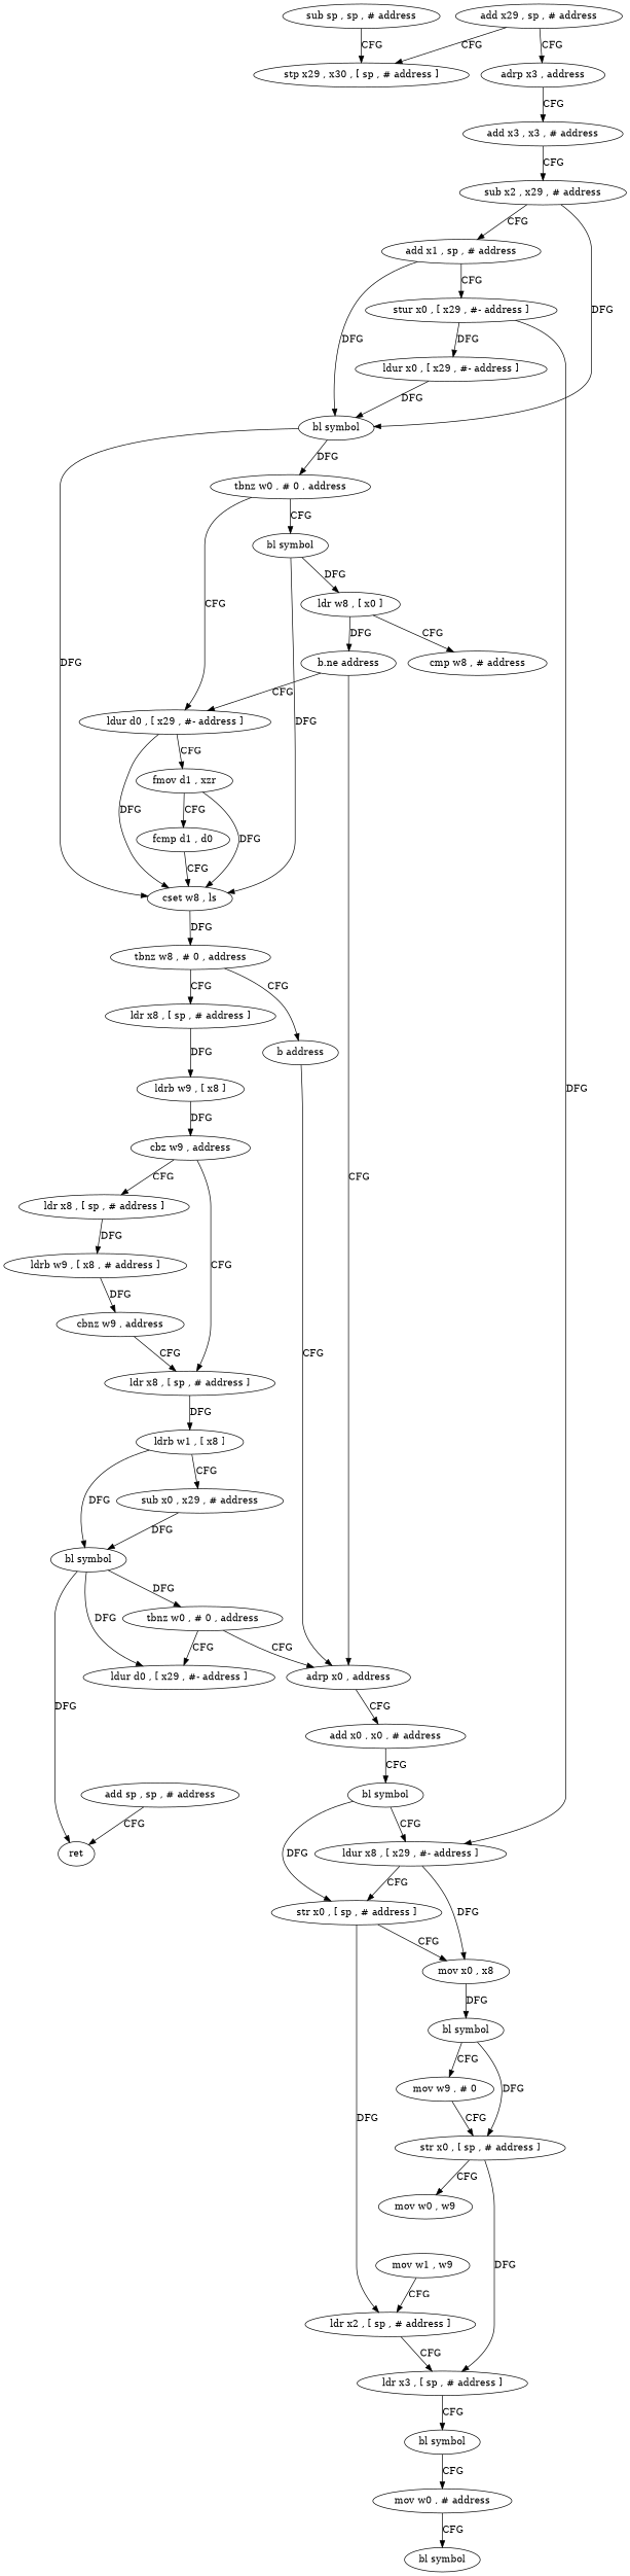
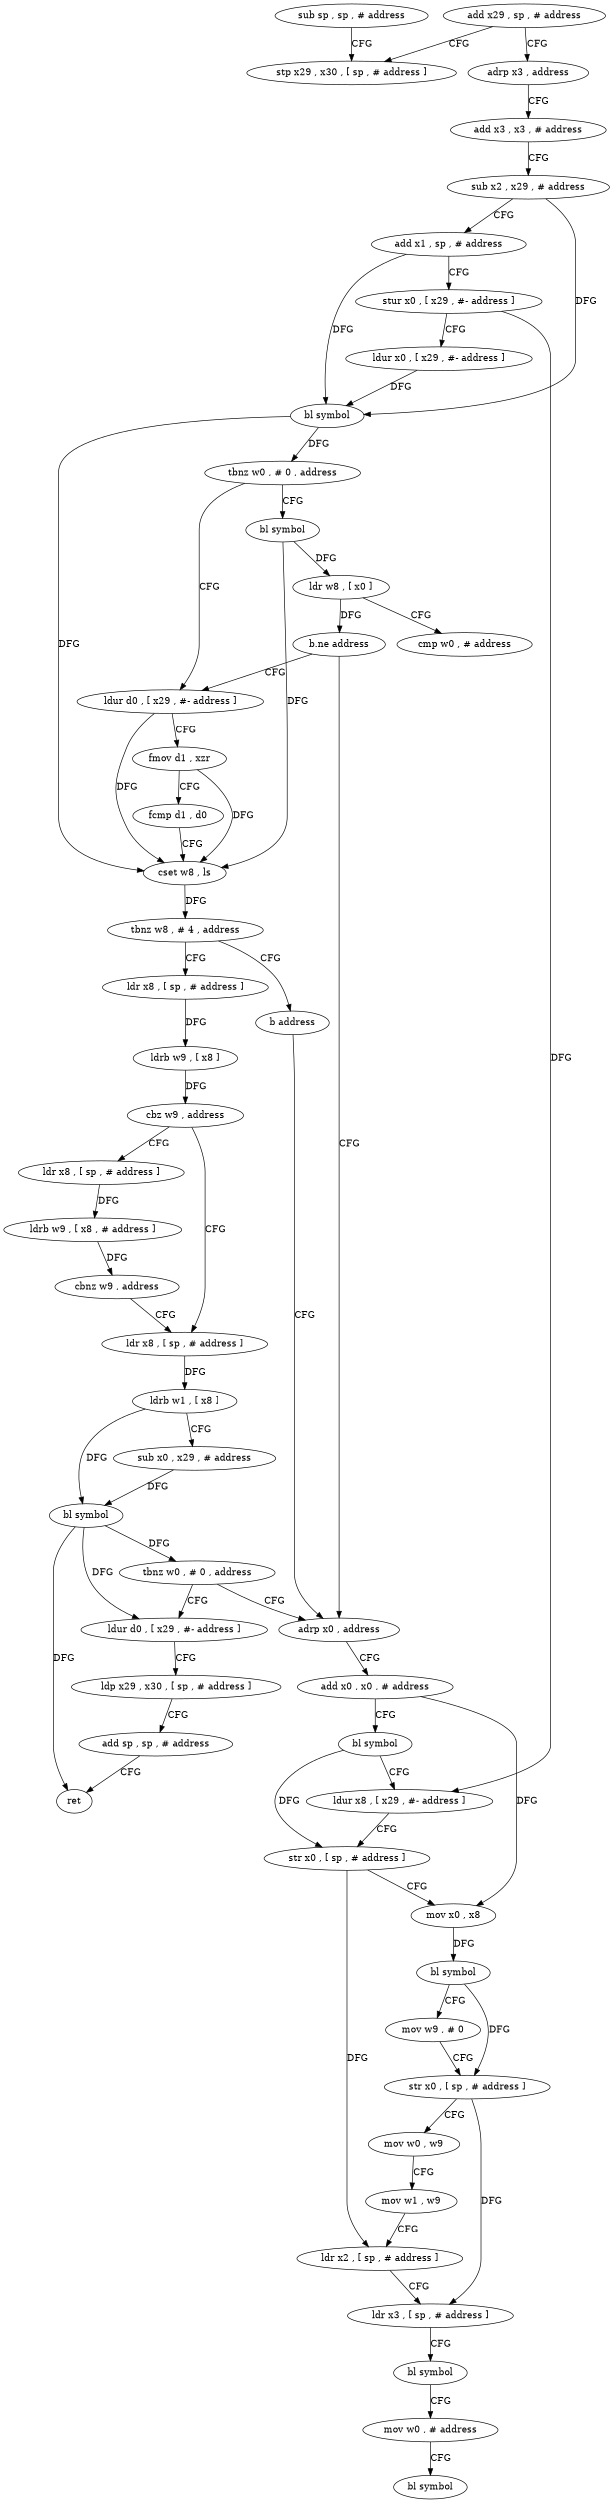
  digraph {
    n1 [label="sub sp , sp , # address"]
    n2 [label="stp x29 , x30 , [ sp , # address ]"]
    n3 [label="add x29 , sp , # address"]
    n4 [label="adrp x3 , address"]
    n5 [label="add x3 , x3 , # address"]
    n6 [label="sub x2 , x29 , # address"]
    n7 [label="add x1 , sp , # address"]
    n8 [label="bl symbol"]
    n9 [label="stur x0 , [ x29 , #- address ]"]
    n10 [label="tbnz w0 , # 0 , address"]
    n11 [label="cset w8 , ls"]
    n12 [label="ldur x0 , [ x29 , #- address ]"]
    n13 [label="ldur x8 , [ x29 , #- address ]"]
    n14 [label="str x0 , [ sp , # address ]"]
    n15 [label="mov x0 , x8"]
    n16 [label="ldur d0 , [ x29 , #- address ]"]
    n17 [label="bl symbol"]
-   n18 [label="tbnz w8 , # 0 , address"]
+   n18 [label="tbnz w8 , # 4 , address"]
    n19 [label="fmov d1 , xzr"]
    n20 [label="ldr w8 , [ x0 ]"]
    n21 [label="fcmp d1 , d0"]
-   n22 [label="cmp w8 , # address"]
+   n22 [label="cmp w0 , # address"]
    n23 [label="b.ne address"]
    n24 [label="ldr x8 , [ sp , # address ]"]
    n25 [label="b address"]
    n26 [label="ldrb w9 , [ x8 ]"]
    n27 [label="adrp x0 , address"]
    n28 [label="cbz w9 , address"]
    n29 [label="add x0 , x0 , # address"]
    n30 [label="bl symbol"]
    n31 [label="ldr x8 , [ sp , # address ]"]
    n32 [label="ldr x8 , [ sp , # address ]"]
    n33 [label="ldrb w1 , [ x8 ]"]
    n34 [label="ldrb w9 , [ x8 , # address ]"]
    n35 [label="sub x0 , x29 , # address"]
    n36 [label="bl symbol"]
    n37 [label="cbnz w9 , address"]
    n38 [label="ldr x2 , [ sp , # address ]"]
    n39 [label="bl symbol"]
    n40 [label="ldr x3 , [ sp , # address ]"]
    n41 [label="mov w9 , # 0"]
    n42 [label="str x0 , [ sp , # address ]"]
    n43 [label="mov w0 , w9"]
    n44 [label="mov w1 , w9"]
    n45 [label="bl symbol"]
    n46 [label="mov w0 , # address"]
    n47 [label="bl symbol"]
    n48 [label="tbnz w0 , # 0 , address"]
    n49 [label="ldur d0 , [ x29 , #- address ]"]
    n50 [label=ret]
+   n51 [label="ldp x29 , x30 , [ sp , # address ]"]
    n52 [label="add sp , sp , # address"]
    n1 -> n2 [label=CFG]
    n3 -> n2 [label=CFG]
    n3 -> n4 [label=CFG]
    n4 -> n5 [label=CFG]
    n5 -> n6 [label=CFG]
    n6 -> n7 [label=CFG]
    n6 -> n8 [label=DFG]
    n7 -> n8 [label=DFG]
    n7 -> n9 [label=CFG]
    n8 -> n10 [label=DFG]
    n8 -> n11 [label=DFG]
-   n9 -> n12 [label=DFG]
+   n9 -> n12 [label=CFG]
    n9 -> n13 [label=DFG]
    n10 -> n16 [label=CFG]
    n10 -> n17 [label=CFG]
    n11 -> n18 [label=DFG]
    n12 -> n8 [label=DFG]
    n13 -> n14 [label=CFG]
-   n13 -> n15 [label=DFG]
+   n29 -> n15 [label=DFG]
    n14 -> n15 [label=CFG]
    n14 -> n38 [label=DFG]
    n15 -> n39 [label=DFG]
    n16 -> n11 [label=DFG]
    n16 -> n19 [label=CFG]
    n17 -> n11 [label=DFG]
    n17 -> n20 [label=DFG]
    n18 -> n24 [label=CFG]
    n18 -> n25 [label=CFG]
    n19 -> n11 [label=DFG]
    n19 -> n21 [label=CFG]
    n20 -> n22 [label=CFG]
    n20 -> n23 [label=DFG]
    n21 -> n11 [label=CFG]
    n23 -> n16 [label=CFG]
    n23 -> n27 [label=CFG]
    n24 -> n26 [label=DFG]
    n25 -> n27 [label=CFG]
    n26 -> n28 [label=DFG]
    n27 -> n29 [label=CFG]
    n28 -> n31 [label=CFG]
    n28 -> n32 [label=CFG]
    n29 -> n30 [label=CFG]
    n30 -> n13 [label=CFG]
    n30 -> n14 [label=DFG]
    n31 -> n33 [label=DFG]
    n32 -> n34 [label=DFG]
    n33 -> n35 [label=CFG]
    n33 -> n36 [label=DFG]
    n34 -> n37 [label=DFG]
    n35 -> n36 [label=DFG]
    n36 -> n48 [label=DFG]
    n36 -> n49 [label=DFG]
    n36 -> n50 [label=DFG]
    n37 -> n31 [label=CFG]
    n38 -> n40 [label=CFG]
    n39 -> n41 [label=CFG]
    n39 -> n42 [label=DFG]
    n40 -> n45 [label=CFG]
    n41 -> n42 [label=CFG]
    n42 -> n40 [label=DFG]
    n42 -> n43 [label=CFG]
+   n43 -> n44 [label=CFG]
    n44 -> n38 [label=CFG]
    n45 -> n46 [label=CFG]
    n46 -> n47 [label=CFG]
    n48 -> n27 [label=CFG]
    n48 -> n49 [label=CFG]
+   n49 -> n51 [label=CFG]
+   n51 -> n52 [label=CFG]
    n52 -> n50 [label=CFG]
  }
